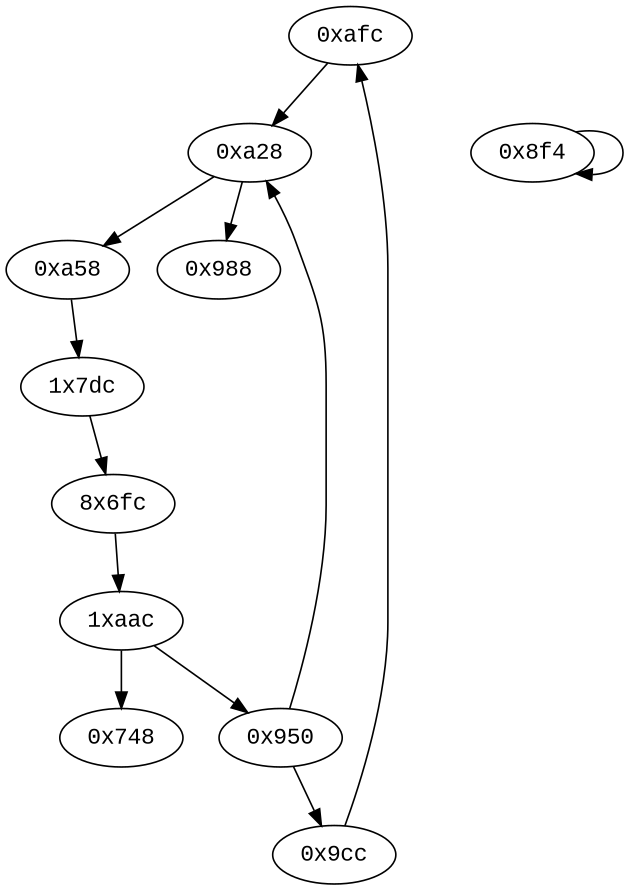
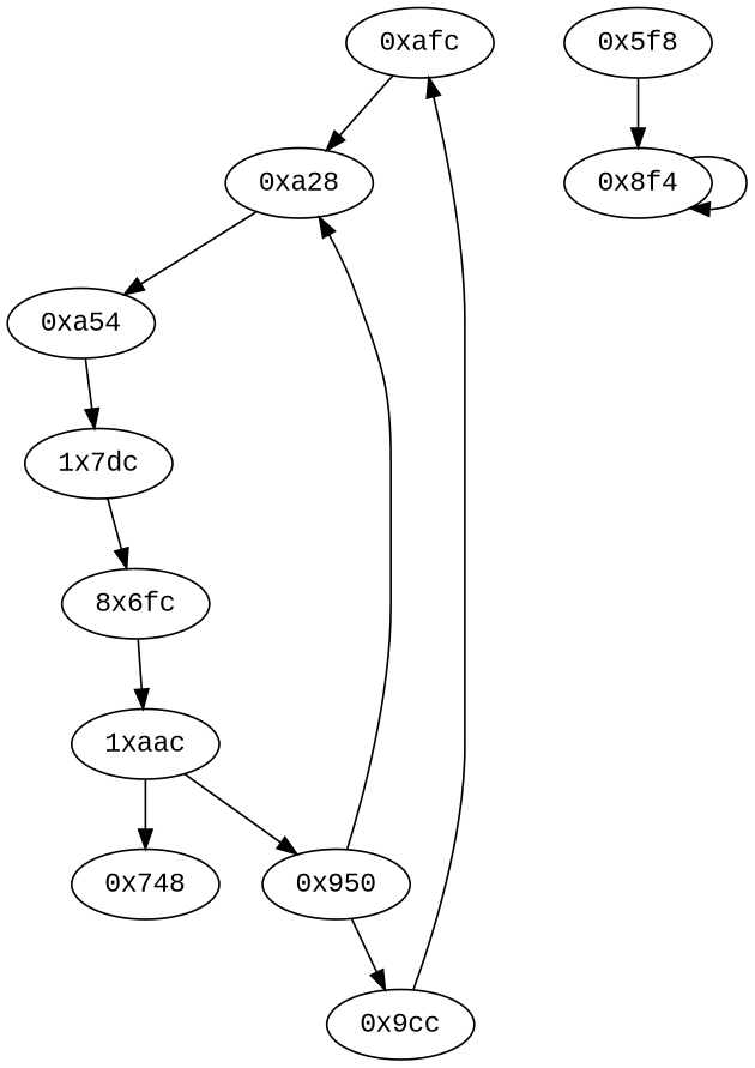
  digraph {
    "edge"="{}"
    file="/Users/mark/Documents/deobfus-2019-ccs/ALL-CFG/small-programs/1b-1-2-0-0-dc-2-0-2/1528_recovered.dot"
    fontname="Liberation Mono"
    "graph"="{u'file': u'/Users/mark/Documents/deobfus-2019-ccs/ALL-CFG/small-programs/1b-1-2-0-0-dc-2-0-2/1528_recovered.dot'}"
    "node"="{u'opcode': u''}"
    node [fontname="Liberation Mono"]
    edge [fontname="Liberation Mono"]
    "0xafc" [opcode="[u'mov', u'sub', u'pop']"]
    "0xa28" [opcode="[u'ldr', u'str', u'ldr', u'str', u'ldr', u'ldr', u'ldrb', u'ldr', u'ldr', u'ldr', u'b']"]
    n3 [label="8x6fc" opcode="[u'ldr', u'str', u'ldr', u'str', u'ldr', u'b']"]
    n4 [label="1xaac" opcode="[u'ldr', u'str', u'ldr', u'str', u'ldr', u'str', u'ldr', u'ldr', u'ldrb', u'ldr', u'ldr', u'ldr']"]
    "0x748" [opcode="[u'ldr', u'ldr', u'ldr', u'ldr', u'ldr', u'mov', u'add', u'cmp', u'sub', u'mov', u'sub', u'mul', u'mov', u'mvn', u'mvn', u'orr', u'cmn', u'mov', u'teq', u'mov', u'mov', u'cmn', u'mov', u'mov', u'cmp', u'mov', u'b']"]
    "0x950" [opcode="[u'mov', u'str', u'ldr', u'str', u'ldr', u'b']"]
    "0x9cc" [opcode="[u'ldr', u'ldr', u'bl', u'ldr', u'ldr', u'ldr', u'sub', u'mul', u'mvn', u'ldr', u'ldr', u'orr', u'mov', u'cmn', u'mov', u'cmp', u'mov']"]
    "0x8f4" [opcode="[u'ldr', u'ldr', u'ldr', u'sub', u'mul', u'mvn', u'ldr', u'ldr', u'orr', u'mov', u'cmn', u'mov', u'cmp', u'mov', u'b']"]
-   "0xa54" [opcode="[u'ldr', u'ldr', u'rsb', u'mvn', u'mul', u'eor', u'and', u'ldr', u'mov', u'mov', u'ldr', u'cmp', u'mov', u'cmp', u'mov', u'mov', u'cmp', u'mov', u'mov', u'teq', u'mov', u'b']" label="0xa58"]
+   "0xa54" [opcode="[u'ldr', u'ldr', u'rsb', u'mvn', u'mul', u'eor', u'and', u'ldr', u'mov', u'mov', u'ldr', u'cmp', u'mov', u'cmp', u'mov', u'mov', u'cmp', u'mov', u'mov', u'teq', u'mov', u'b']"]
    n10 [label="1x7dc" opcode="[u'ldr', u'ldr', u'ldr', u'add', u'add', u'sub', u'str', u'ldr', u'ldr', u'rsb', u'mvn', u'mul', u'eor', u'and', u'ldr', u'ldr', u'mov', u'mov', u'cmp', u'mov', u'cmp', u'mov', u'mov', u'cmp', u'mov', u'mov', u'b']"]
-   "0x988" [opcode="[u'ldr', u'ldr', u'rsb', u'sub', u'rsb', u'str', u'ldr', u'add', u'str', u'ldr', u'b']"]
+   "0x5f8" [opcode="[u'push', u'add', u'sub', u'ldr', u'mvn', u'ldr', u'ldr', u'add', u'sub', u'sub', u'mul', u'mov', u'eor', u'tst', u'ldr', u'mov', u'mov', u'strb', u'add', u'str', u'ldr', u'cmp', u'mov', u'strb', u'ldr', u'ldr', u'str', u'ldr', u'ldr', u'ldr', u'ldr', u'ldr', u'ldr', u'ldr', u'str', u'ldr', u'add', u'str', u'ldr', u'add', u'str', u'str', u'str', u'str', u'str', u'b']"]
    "0xafc" -> "0xa28"
    "0xa28" -> "0xa54"
-   "0xa28" -> "0x988"
    n3 -> n4
    n4 -> "0x748"
    n4 -> "0x950"
    "0x950" -> "0xa28"
    "0x950" -> "0x9cc"
    "0x9cc" -> "0xafc"
    "0x8f4" -> "0x8f4"
    "0xa54" -> n10
    n10 -> n3
+   "0x5f8" -> "0x8f4"
  }
